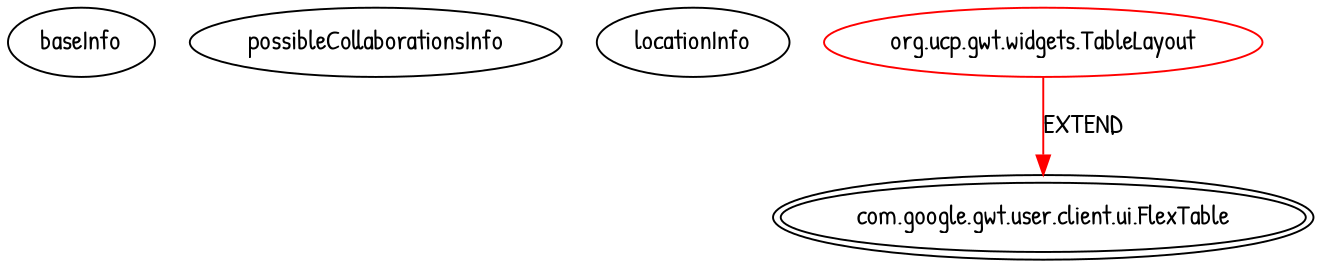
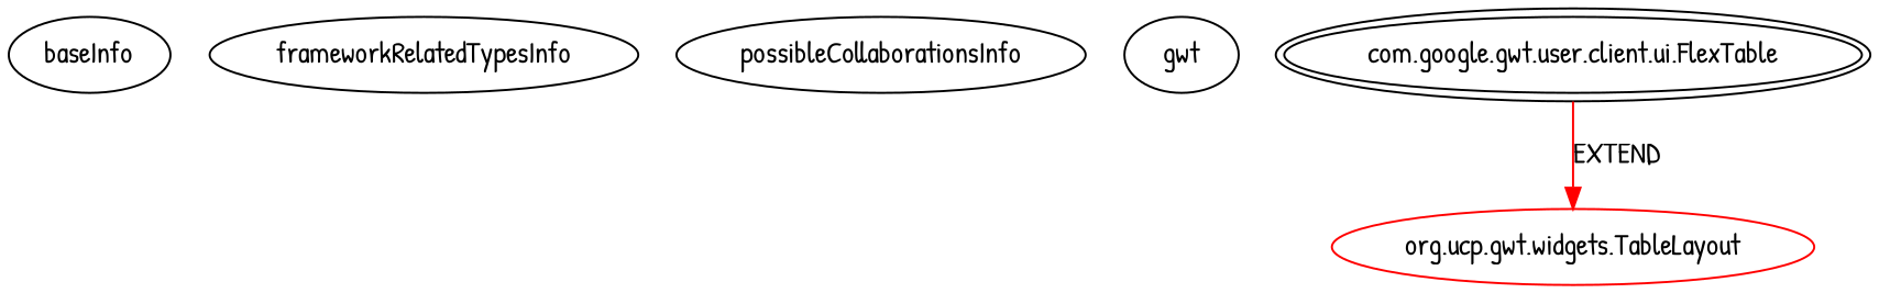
  digraph {
    fontname="Patrick Hand"
    node [fontname="Patrick Hand"]
    baseInfo [category=extension_graph graphId=2992 isAnonymous=false possibleRelation=false]
+   frameworkRelatedTypesInfo [0="com.google.gwt.user.client.ui.FlexTable"]
    possibleCollaborationsInfo
-   locationInfo [contextSignature=TableLayout filePath="/hmiguellima-ugat/ugat-master/src/org/ucp/gwt/widgets/TableLayout.java" graphId=2992 projectName="hmiguellima-ugat"]
+   locationInfo [contextSignature=TableLayout filePath="/hmiguellima-ugat/ugat-master/src/org/ucp/gwt/widgets/TableLayout.java" graphId=2992 projectName="hmiguellima-ugat" label=gwt]
    n5 [color=red isFrameworkType=false label="org.ucp.gwt.widgets.TableLayout" vertexType=ROOT_CLIENT_CLASS_DECLARATION]
    n6 [isFrameworkType=true label="com.google.gwt.user.client.ui.FlexTable" peripheries=2 vertexType=FRAMEWORK_CLASS_TYPE]
-   n5 -> n6 [color=red label=EXTEND fontname="Patrick Hand"]
+   n6 -> n5 [color=red label=EXTEND fontname="Patrick Hand"]
  }
